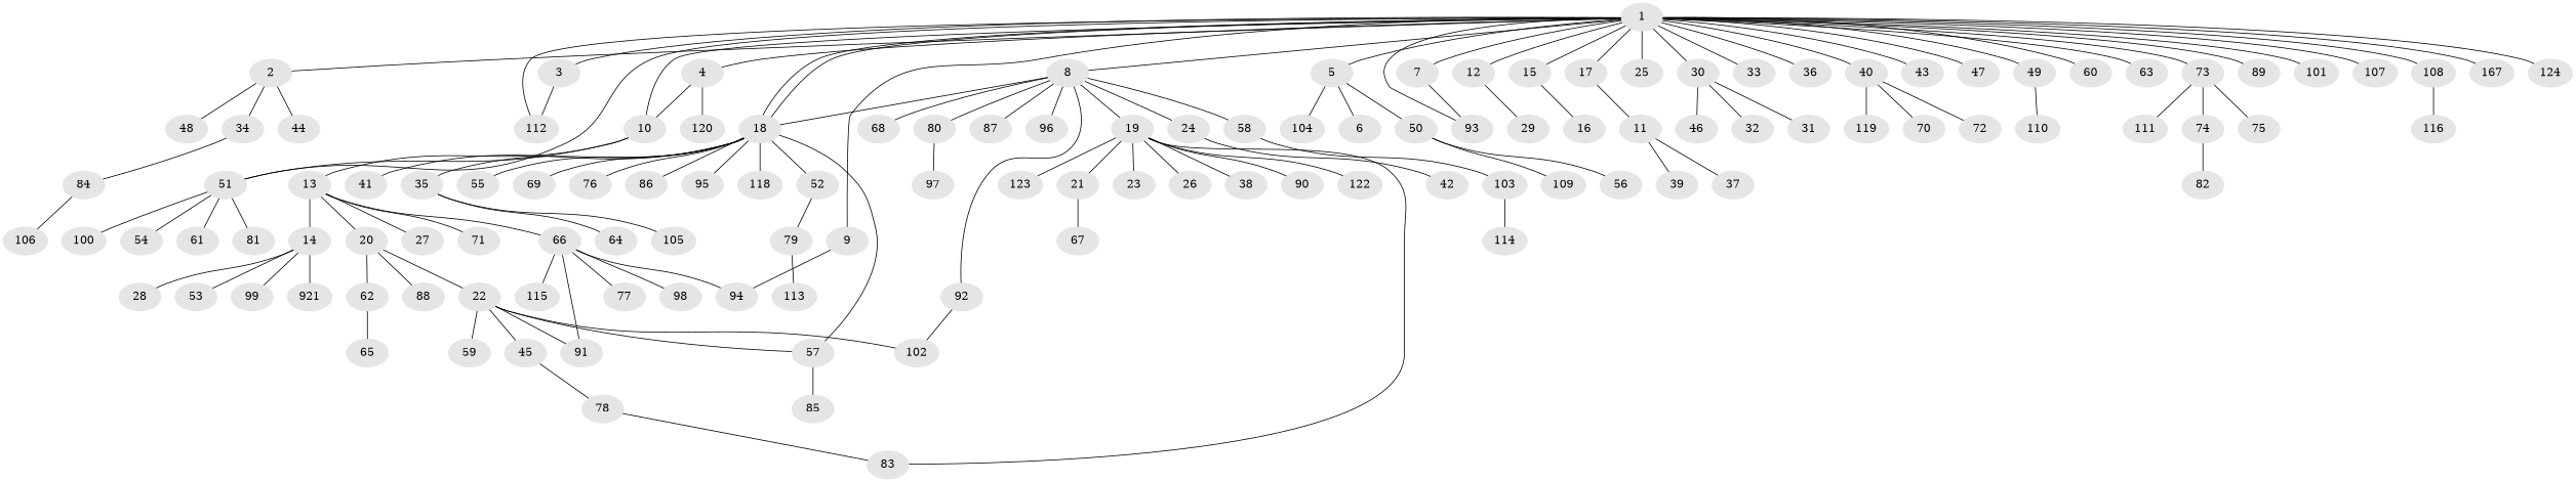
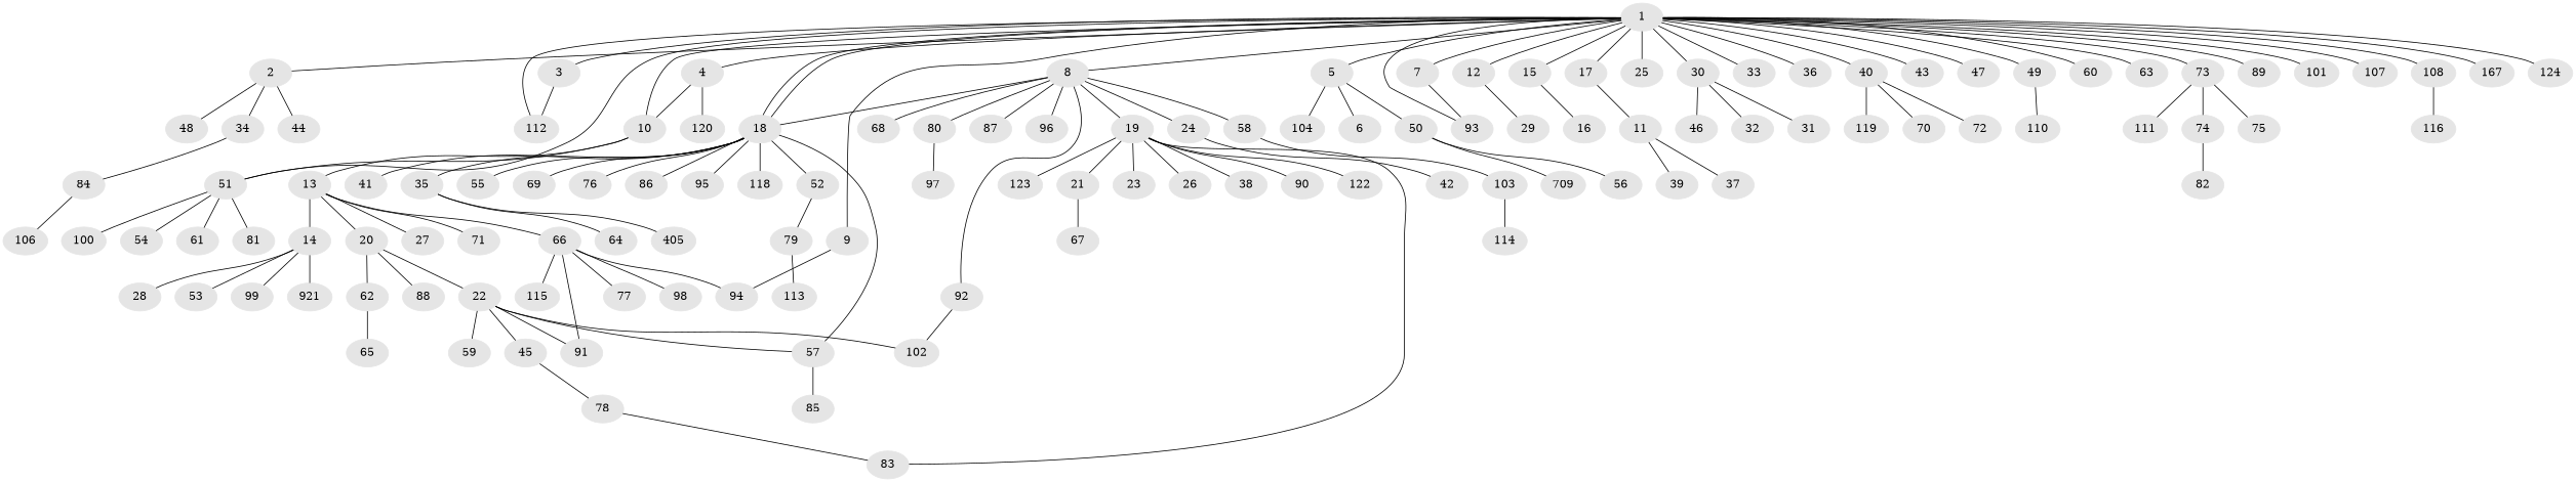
  graph {
    node [color=gray90 style=filled]
    1
    2
    3
    4
    5
    7
    8
    9
    10
    12
    15
    17
    18
    25
    30
    33
    36
    40
    43
    47
    49
    51
    60
    63
    73
    89
    93
    101
    107
    108
    112
    n32 [label=167]
    124
    34
    44
    48
    120
    6
    50
    104
    19
    24
    58
    68
    80
    87
    92
    96
    94
    13
    11
    37
    39
    29
    16
    35
    41
    52
    55
    57
    69
    76
    86
    95
    118
    32
    31
    46
    70
    72
    119
    110
    54
    61
    81
    100
    74
    75
    111
    116
    84
    56
-   109
+   109 [label=709]
    21
    23
    26
    38
    83
    90
    122
    123
    42
    103
    97
    102
    14
    20
    27
    66
    71
    28
    53
    99
    n104 [label=921]
    22
    62
    88
    91
    77
    98
    115
    64
-   105
+   105 [label=405]
    79
    85
    67
    45
    59
    65
    78
    106
    113
    114
    82
    1 -- 2
    1 -- 3
    1 -- 4
    1 -- 5
    1 -- 7
    1 -- 8
    1 -- 9
    1 -- 10
    1 -- 12
    1 -- 15
    1 -- 17
    1 -- 18
    1 -- 18
    1 -- 25
    1 -- 30
    1 -- 33
    1 -- 36
    1 -- 40
    1 -- 43
    1 -- 47
    1 -- 49
    1 -- 51
    1 -- 60
    1 -- 63
    1 -- 73
    1 -- 89
    1 -- 93
    1 -- 101
    1 -- 107
    1 -- 108
    1 -- 112
    1 -- n32
    1 -- 124
    2 -- 34
    2 -- 44
    2 -- 48
    3 -- 112
    4 -- 10
    4 -- 120
    5 -- 6
    5 -- 50
    5 -- 104
    7 -- 93
    8 -- 18
    8 -- 19
    8 -- 24
    8 -- 58
    8 -- 68
    8 -- 80
    8 -- 87
    8 -- 92
    8 -- 96
    9 -- 94
    10 -- 51
    10 -- 13
    12 -- 29
    15 -- 16
    17 -- 11
    18 -- 35
    18 -- 41
    18 -- 52
    18 -- 55
    18 -- 57
    18 -- 69
    18 -- 76
    18 -- 86
    18 -- 95
    18 -- 118
    30 -- 32
    30 -- 31
    30 -- 46
    40 -- 70
    40 -- 72
    40 -- 119
    49 -- 110
    51 -- 54
    51 -- 61
    51 -- 81
    51 -- 100
    73 -- 74
    73 -- 75
    73 -- 111
    108 -- 116
    34 -- 84
    50 -- 56
    50 -- 109
    19 -- 21
    19 -- 23
    19 -- 26
    19 -- 38
    19 -- 83
    19 -- 90
    19 -- 122
    19 -- 123
    24 -- 42
    58 -- 103
    80 -- 97
    92 -- 102
    13 -- 14
    13 -- 20
    13 -- 27
    13 -- 66
    13 -- 71
    11 -- 37
    11 -- 39
    35 -- 64
    35 -- 105
    52 -- 79
    57 -- 85
    74 -- 82
    84 -- 106
    21 -- 67
    103 -- 114
    14 -- 28
    14 -- 53
    14 -- 99
    14 -- n104
    20 -- 22
    20 -- 62
    20 -- 88
    66 -- 94
    66 -- 91
    66 -- 77
    66 -- 98
    66 -- 115
    22 -- 57
    22 -- 102
    22 -- 91
    22 -- 45
    22 -- 59
    62 -- 65
    79 -- 113
    45 -- 78
    78 -- 83
  }
